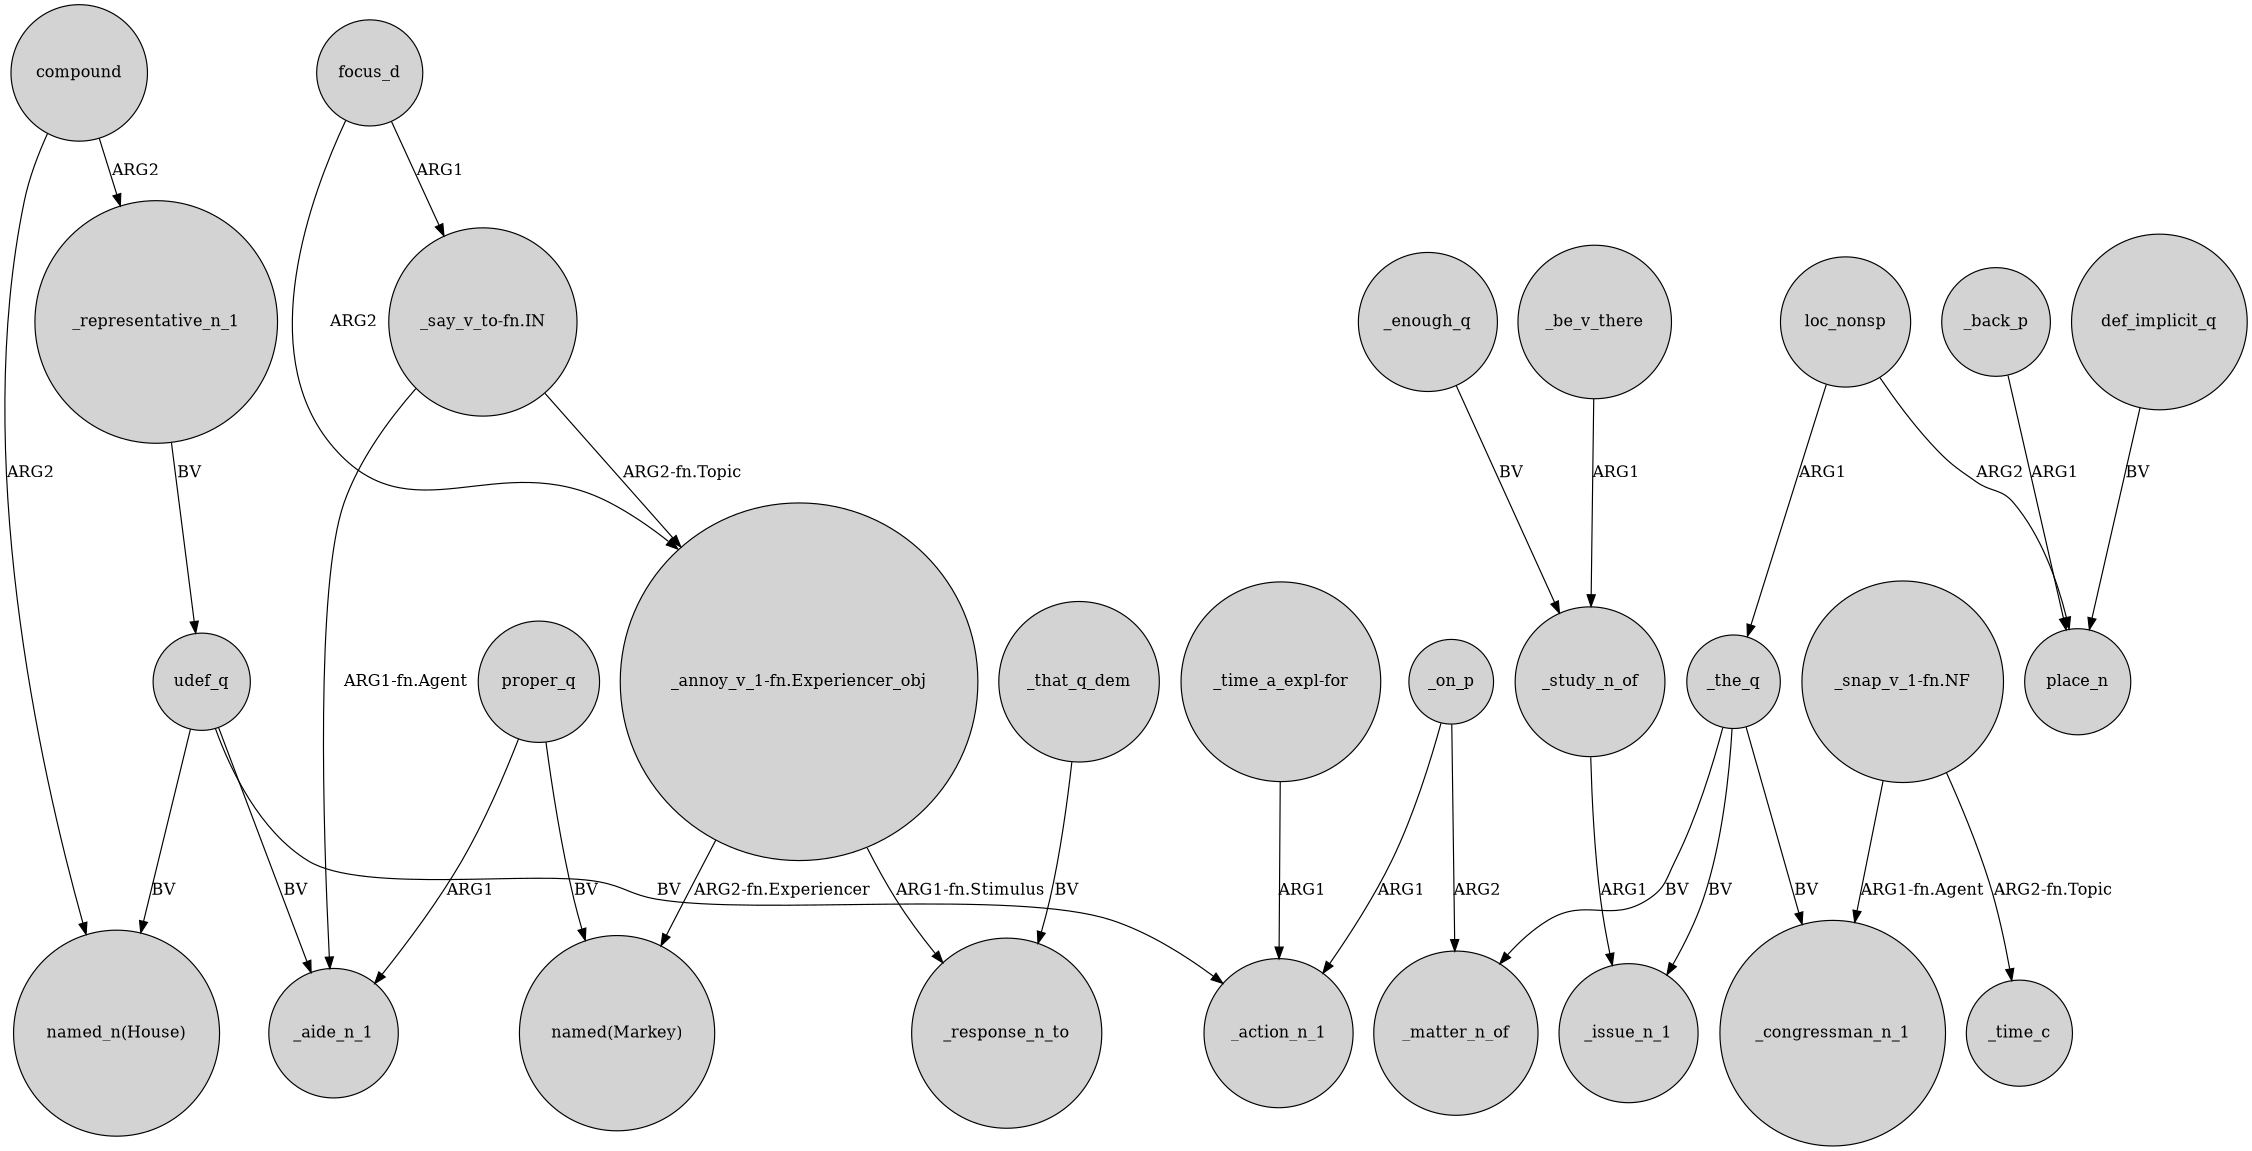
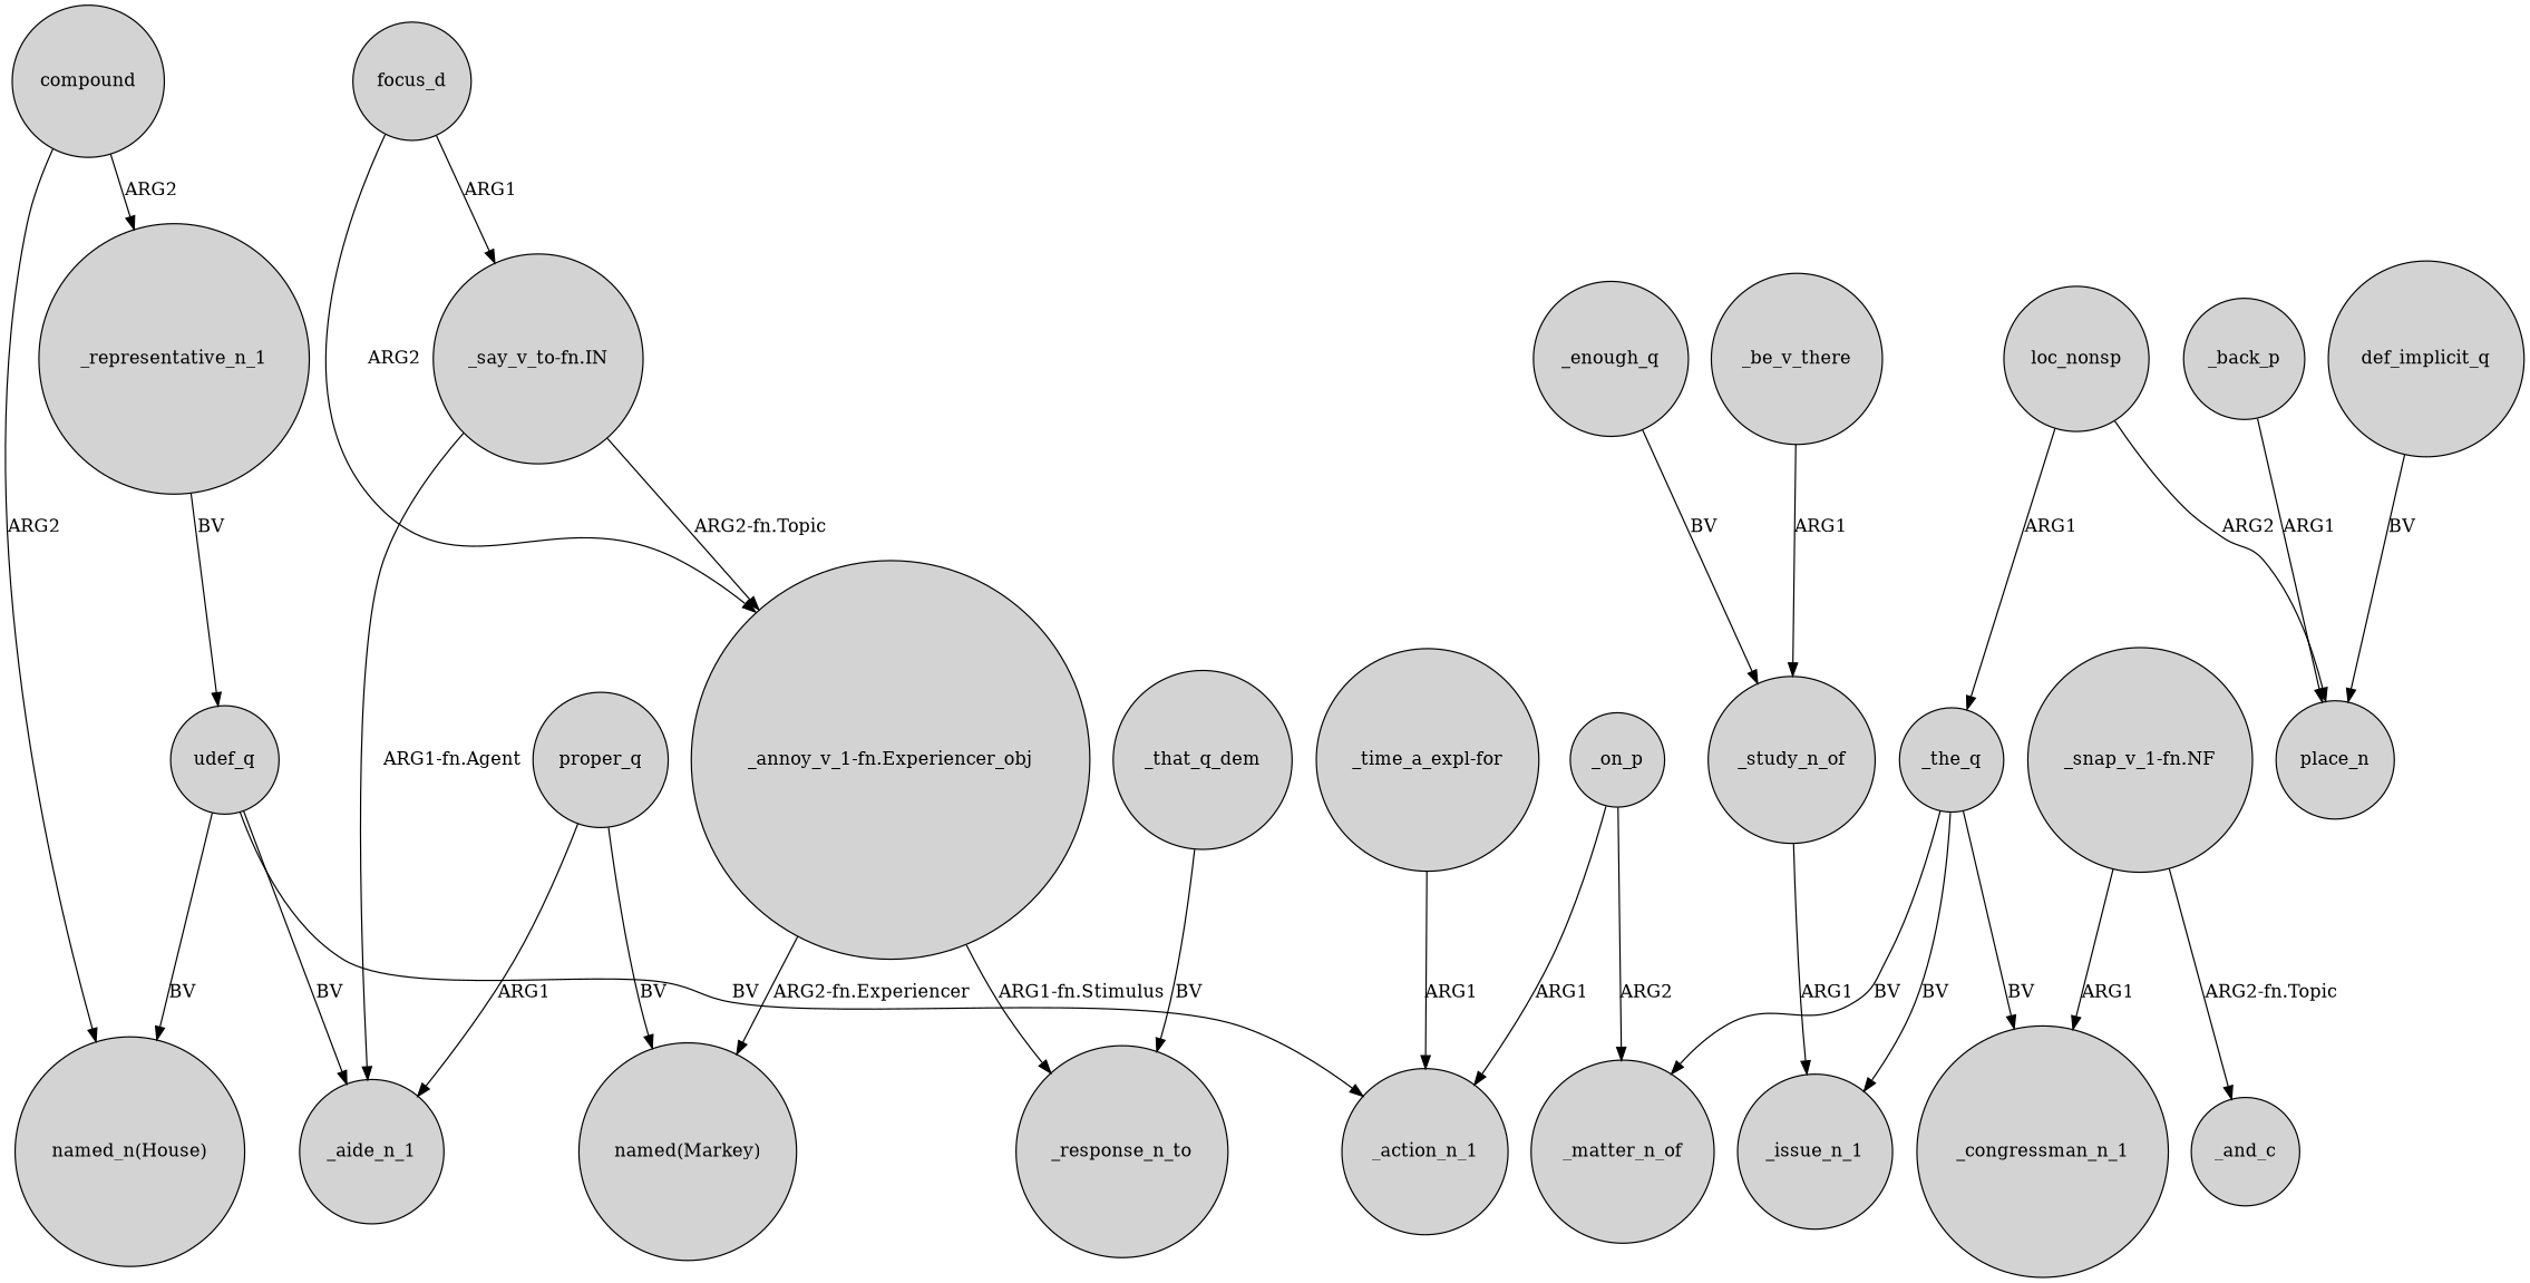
  digraph {
    node [shape=circle style=filled]
    udef_q
    "named_n(House)"
    _aide_n_1
    _action_n_1
    _representative_n_1
    loc_nonsp
    place_n
    _the_q
    "_snap_v_1-fn.NF"
    _congressman_n_1
-   _and_c [label=_time_c]
+   _and_c
    "_annoy_v_1-fn.Experiencer_obj"
    _response_n_to
    "named(Markey)"
    _issue_n_1
    _matter_n_of
    _study_n_of
    "_say_v_to-fn.IN"
    compound
    def_implicit_q
    _on_p
    _enough_q
    focus_d
    _that_q_dem
    _be_v_there
    _back_p
    "_time_a_expl-for"
    proper_q
    udef_q -> "named_n(House)" [label=BV]
    udef_q -> _aide_n_1 [label=BV]
    udef_q -> _action_n_1 [label=BV]
    _representative_n_1 -> udef_q [label=BV]
    loc_nonsp -> place_n [label=ARG2]
    loc_nonsp -> _the_q [label=ARG1]
    _the_q -> _congressman_n_1 [label=BV]
    _the_q -> _issue_n_1 [label=BV]
    _the_q -> _matter_n_of [label=BV]
-   "_snap_v_1-fn.NF" -> _congressman_n_1 [label="ARG1-fn.Agent"]
+   "_snap_v_1-fn.NF" -> _congressman_n_1 [label=ARG1]
    "_snap_v_1-fn.NF" -> _and_c [label="ARG2-fn.Topic"]
    "_annoy_v_1-fn.Experiencer_obj" -> _response_n_to [label="ARG1-fn.Stimulus"]
    "_annoy_v_1-fn.Experiencer_obj" -> "named(Markey)" [label="ARG2-fn.Experiencer"]
    _study_n_of -> _issue_n_1 [label=ARG1]
    "_say_v_to-fn.IN" -> _aide_n_1 [label="ARG1-fn.Agent"]
    "_say_v_to-fn.IN" -> "_annoy_v_1-fn.Experiencer_obj" [label="ARG2-fn.Topic"]
    compound -> "named_n(House)" [label=ARG2]
    compound -> _representative_n_1 [label=ARG2]
    def_implicit_q -> place_n [label=BV]
    _on_p -> _action_n_1 [label=ARG1]
    _on_p -> _matter_n_of [label=ARG2]
    _enough_q -> _study_n_of [label=BV]
    focus_d -> "_annoy_v_1-fn.Experiencer_obj" [label=ARG2]
    focus_d -> "_say_v_to-fn.IN" [label=ARG1]
    _that_q_dem -> _response_n_to [label=BV]
    _be_v_there -> _study_n_of [label=ARG1]
    _back_p -> place_n [label=ARG1]
    "_time_a_expl-for" -> _action_n_1 [label=ARG1]
    proper_q -> _aide_n_1 [label=ARG1]
    proper_q -> "named(Markey)" [label=BV]
  }
